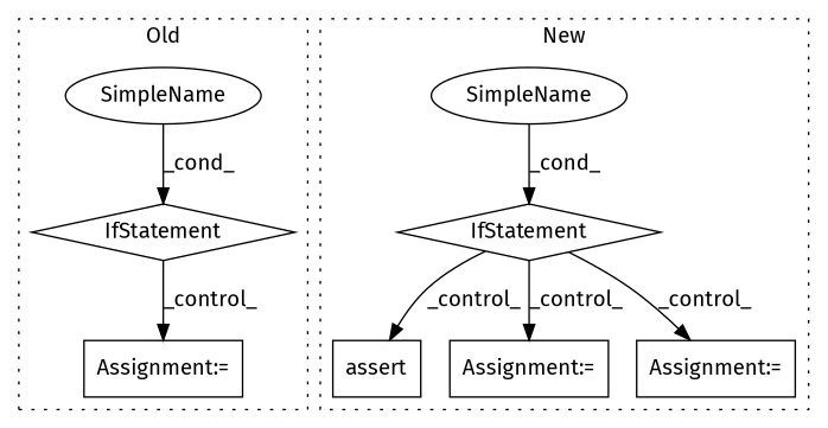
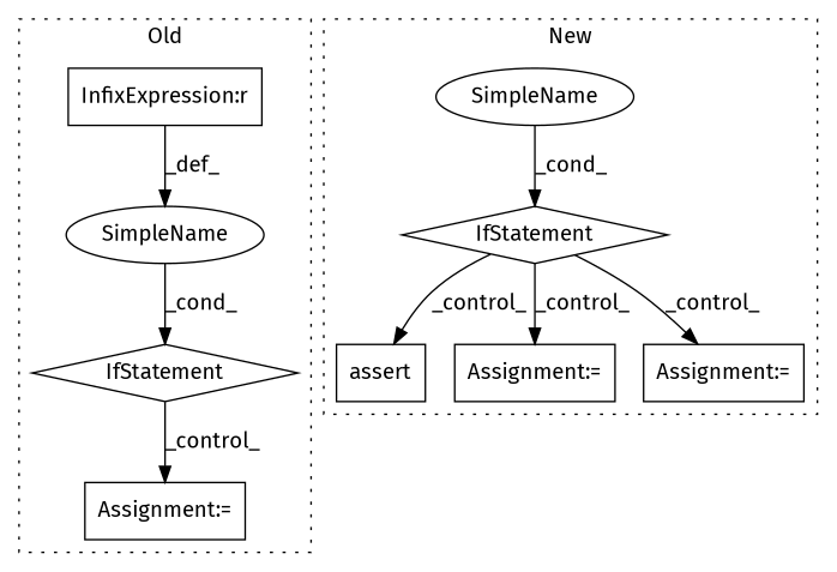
  digraph {
    fontname="Fira Sans"
    node [a=7 shape=box fontname="Fira Sans"]
    edge [fontname="Fira Sans"]
    n1 [a=25 l="4,2" label=IfStatement s="436,462" shape=diamond]
+   n2 [a=27 l=4 label="InfixExpression:r" s=451]
    n3 [l=1 label="Assignment:=" s=741]
    n4 [a=42 label=SimpleName shape=ellipse]
    n5 [a=6 l=7 label=assert s=1530]
    n6 [a=25 l="4,2" label=IfStatement s="898,955" shape=diamond]
    n7 [a=42 label=SimpleName shape=ellipse]
    n8 [l="61,2" label="Assignment:=" s="1704,1795"]
    n9 [l="57,2" label="Assignment:=" s="1248,1331"]
    subgraph cluster_1 {
      label=Old
      style=dotted
      n1
+     n2
      n3
      n4
    }
    subgraph cluster_2 {
      label=New
      style=dotted
      n5
      n6
      n7
      n8
      n9
    }
    n1 -> n3 [label=_control_]
+   n2 -> n4 [label=_def_]
    n4 -> n1 [label=_cond_]
    n6 -> n5 [label=_control_]
    n6 -> n8 [label=_control_]
    n6 -> n9 [label=_control_]
    n7 -> n6 [label=_cond_]
  }
